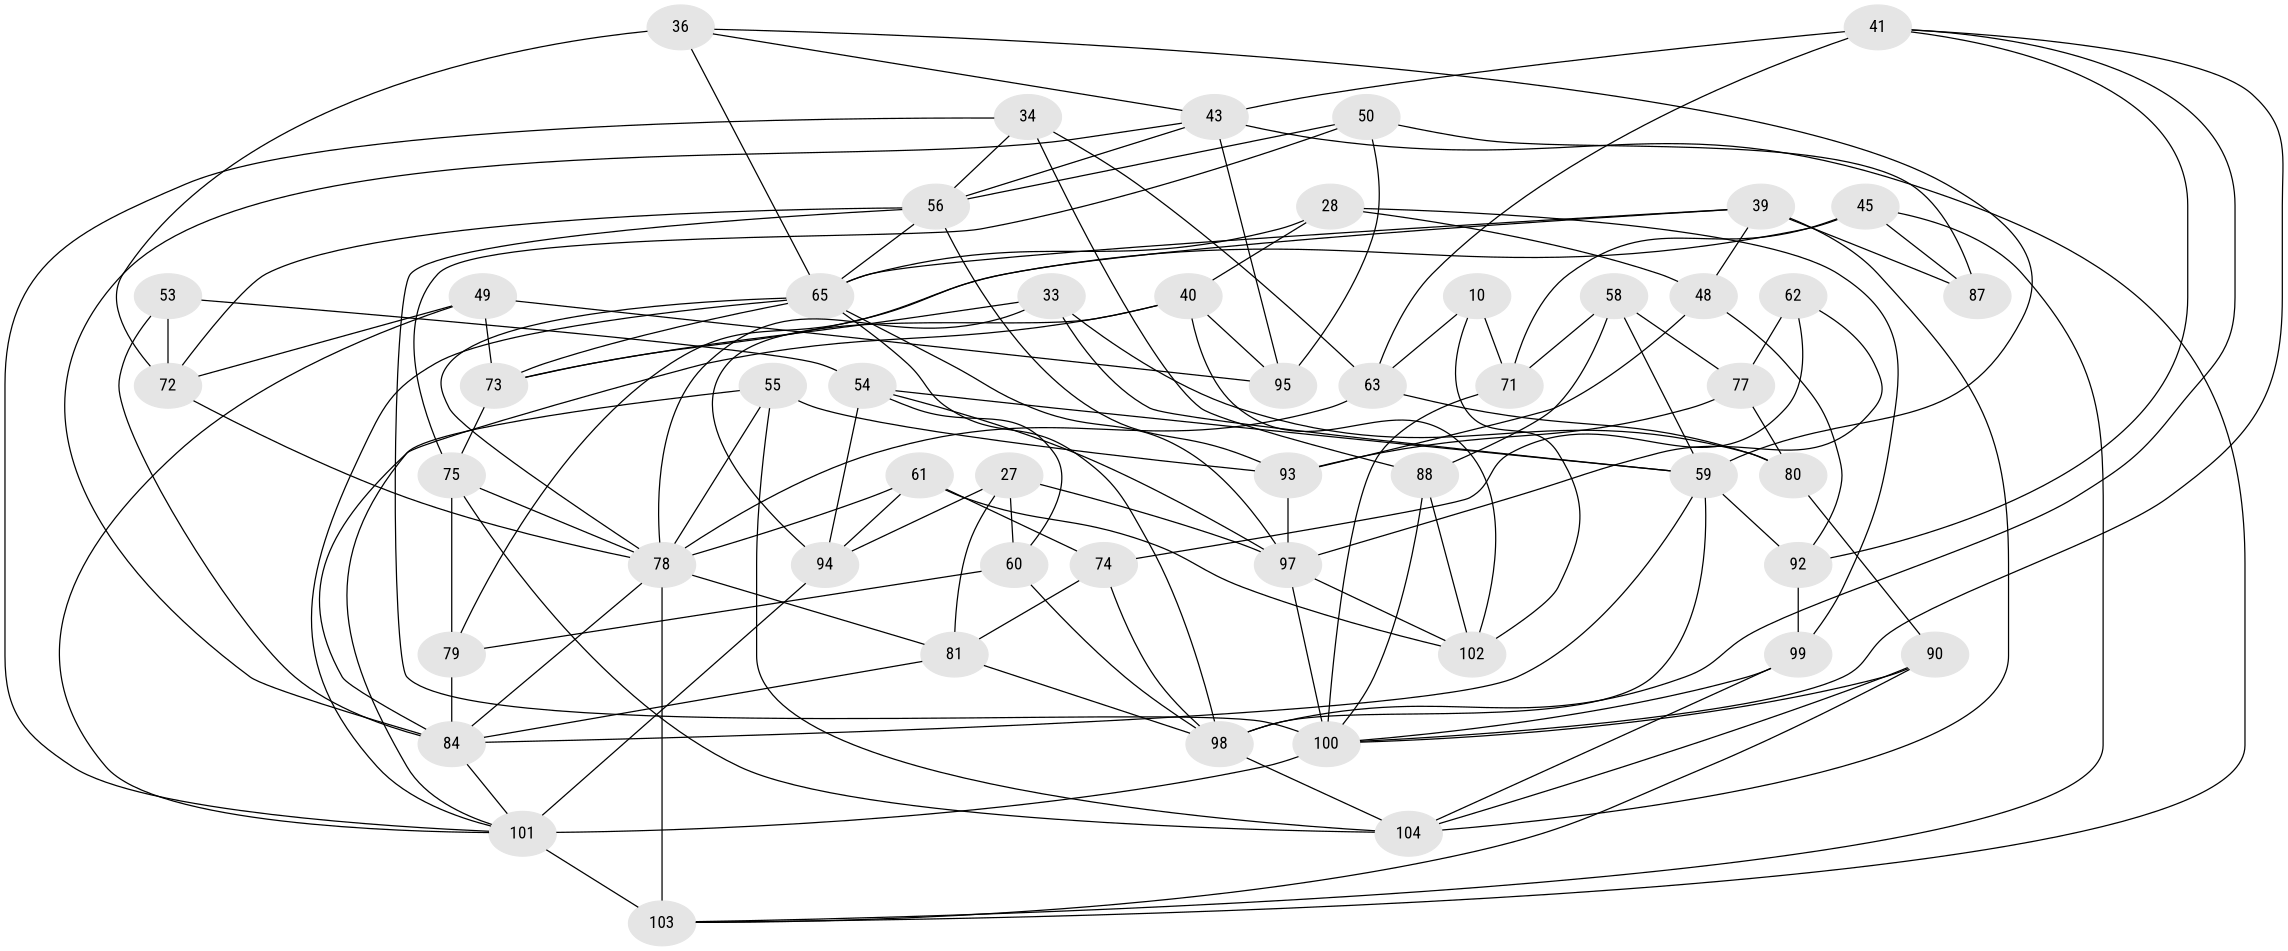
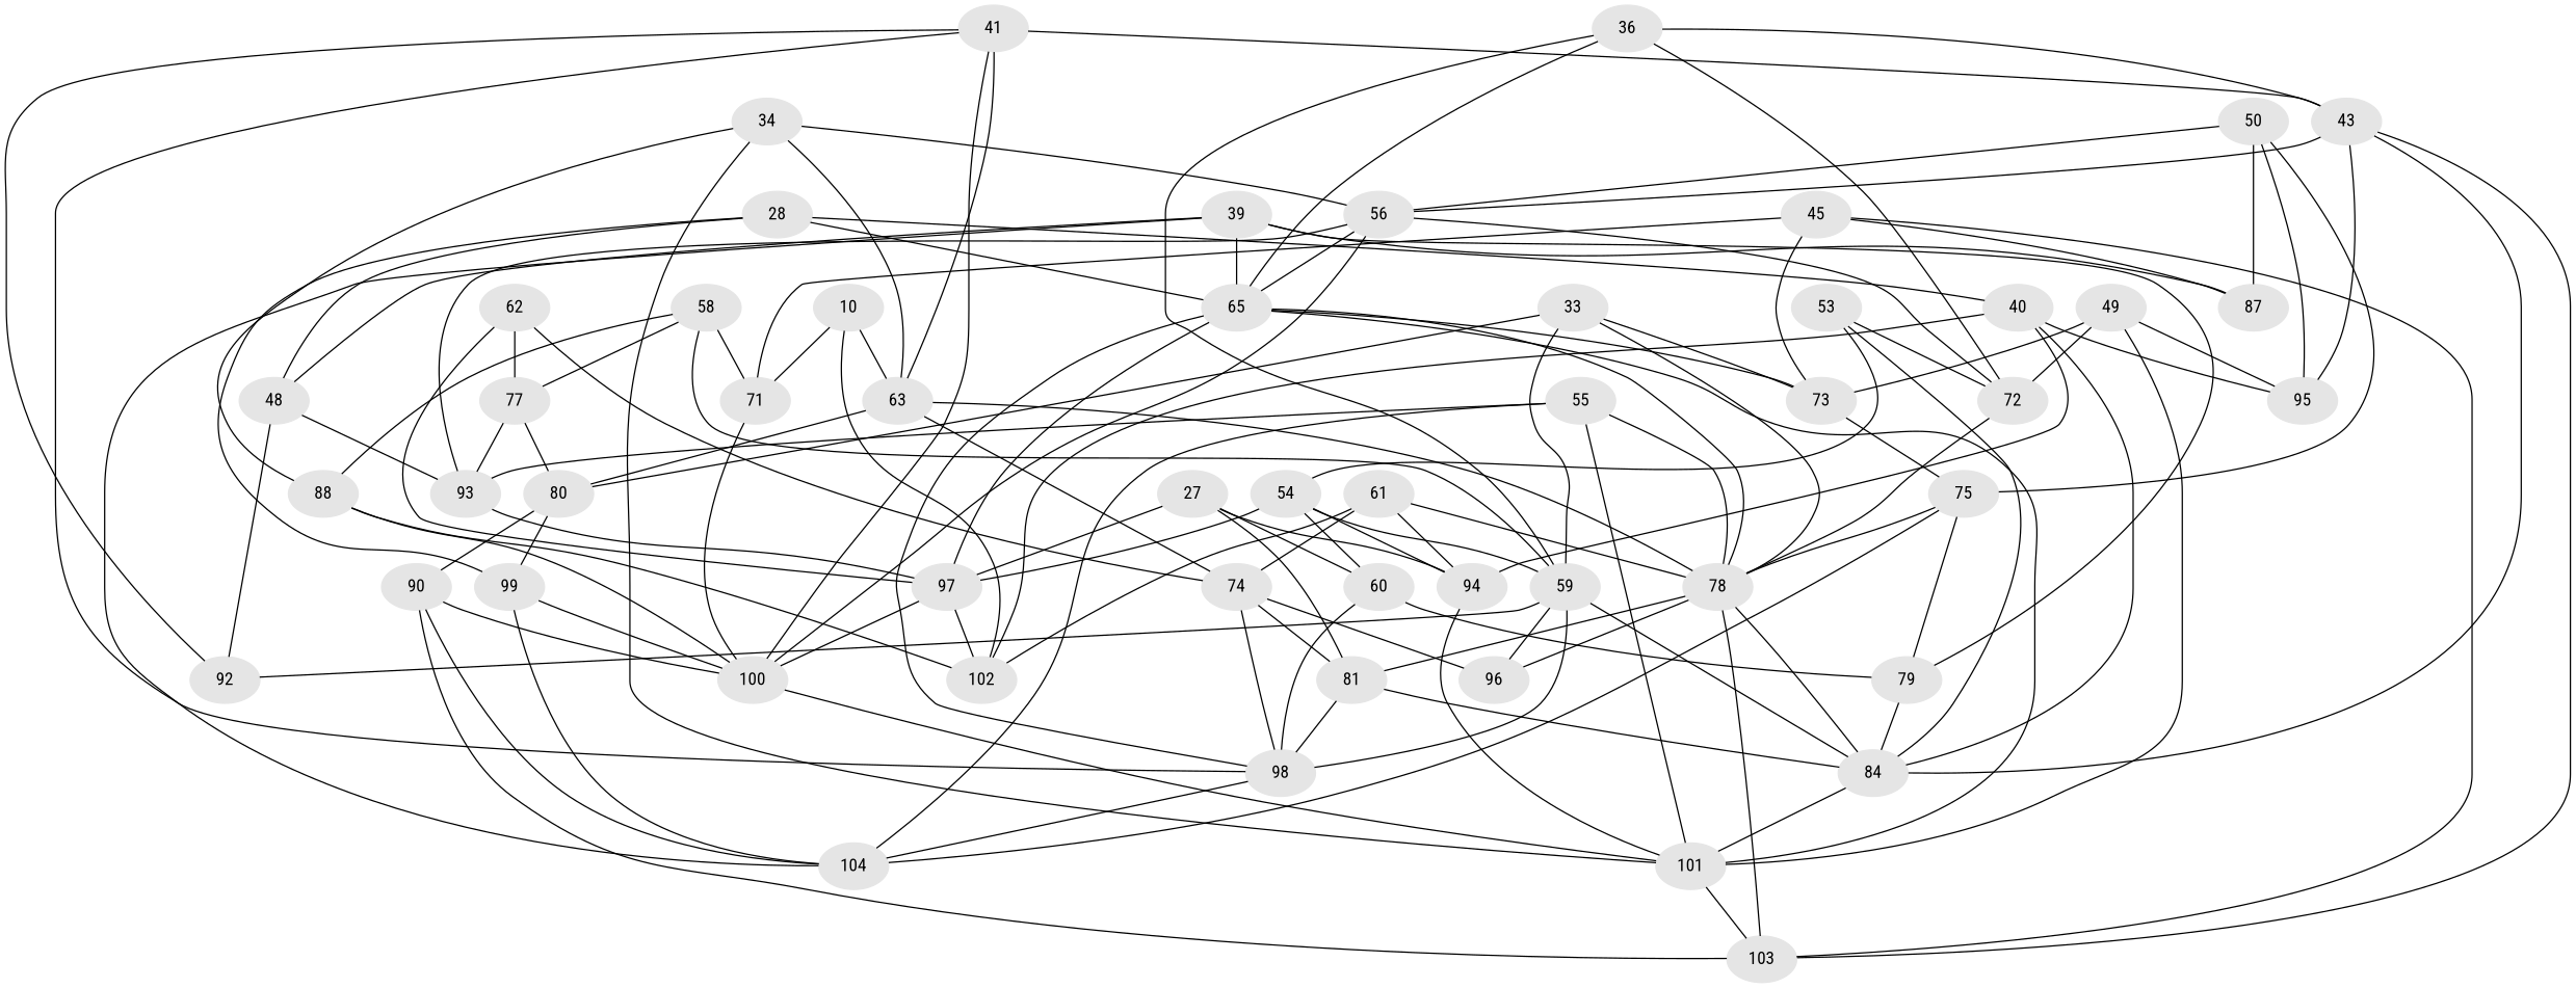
  graph {
    fontname="Roboto Condensed"
    node [color=gray90 fontname="Roboto Condensed" style=filled]
    edge [fontname="Roboto Condensed"]
    63 [super="+17"]
    78 [super="+66+76+68"]
    80
    74 [super="+19"]
    10
    71
    102 [super="+46"]
    100 [super="+83"]
    27
    60
    81 [super="+52"]
    94 [super="+22"]
    97 [super="+11+20+82"]
    79
    98 [super="+23+69"]
    84 [super="+70"]
    101 [super="+8+51+85"]
    40 [super="+37"]
    95
    28
    48
    65 [super="+7+18+29"]
    99 [super="+42"]
    92 [super="+91"]
    93 [super="+35"]
    73 [super="+2"]
    104 [super="+1+64"]
    59 [super="+32"]
+   96 [super="+67"]
    33
    75 [super="+57"]
    103 [super="+89"]
    90
    56 [super="+25+31"]
    72 [super="+24"]
    34
    88
    43 [super="+4+38"]
    36
    39 [super="+5"]
    87
    41 [super="+30"]
    62
    77
    45
    49
    50
    54 [super="+12"]
    53
    55
    58
    61
    63 -- 78 [weight=2]
    63 -- 80
+   63 -- 74
    78 -- 81
    78 -- 84
+   78 -- 96 [weight=3]
    78 -- 103 [weight=3]
    80 -- 90
    74 -- 81 [weight=2]
    74 -- 98
+   74 -- 96 [weight=2]
    10 -- 63 [weight=2]
    10 -- 71
    10 -- 102
    71 -- 100
    100 -- 101 [weight=2]
    27 -- 60
    27 -- 81
    27 -- 94
    27 -- 97
    60 -- 79
    60 -- 98
    81 -- 98
    81 -- 84
    94 -- 101
    97 -- 102 [weight=2]
    97 -- 100 [weight=2]
    79 -- 84
    98 -- 104 [weight=2]
    84 -- 101
    101 -- 103 [weight=2]
    40 -- 102
    40 -- 94
    40 -- 84 [weight=2]
    40 -- 95
    28 -- 40
    28 -- 48
    28 -- 65
    28 -- 99
    48 -- 92
    48 -- 93
    65 -- 78
    65 -- 97 [weight=2]
    65 -- 98
    65 -- 101
    65 -- 73
    99 -- 100
    99 -- 104 [weight=2]
-   92 -- 99 [weight=2]
+   80 -- 99 [weight=2]
    93 -- 97
    73 -- 75 [weight=2]
    59 -- 98
    59 -- 84 [weight=2]
    59 -- 92 [weight=2]
+   59 -- 96
    33 -- 78
    33 -- 80
    33 -- 73
    33 -- 59
    75 -- 78
    75 -- 79
    75 -- 104
    90 -- 100
    90 -- 104
    90 -- 103
    56 -- 100
    56 -- 65
    56 -- 93 [weight=2]
    56 -- 72
    72 -- 78
    34 -- 63
    34 -- 101
    34 -- 56
    34 -- 88
    88 -- 102
    88 -- 100
    43 -- 84
    43 -- 95
    43 -- 103
    43 -- 56
    36 -- 65
    36 -- 59
    36 -- 72
    36 -- 43
    39 -- 79
    39 -- 48
    39 -- 65
    39 -- 104
    39 -- 87 [weight=2]
    41 -- 63
    41 -- 100
    41 -- 98
    41 -- 92
    41 -- 43 [weight=2]
    62 -- 74
    62 -- 97
    62 -- 77
    77 -- 80
    77 -- 93
    45 -- 71
    45 -- 73
    45 -- 103
    45 -- 87
    49 -- 101
    49 -- 95
    49 -- 73
    49 -- 72
    50 -- 95
    50 -- 75
    50 -- 56
    50 -- 87
    54 -- 60
    54 -- 94 [weight=2]
    54 -- 97
    54 -- 59
    53 -- 84
    53 -- 72 [weight=2]
    53 -- 54
    55 -- 78
    55 -- 101
    55 -- 93
    55 -- 104
    58 -- 71
    58 -- 59
    58 -- 88
    58 -- 77
    61 -- 78
    61 -- 74
    61 -- 102
    61 -- 94
  }
